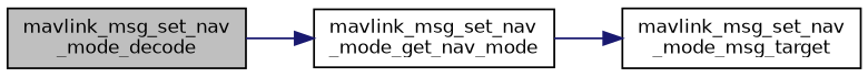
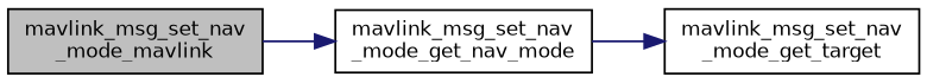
  digraph {
    rankdir=LR
    node [color=black fillcolor=white fontname=Helvetica fontsize=10 shape=record style=filled]
    edge [color=midnightblue fontname=Helvetica fontsize=10 labelfontname=Helvetica labelfontsize=10 style=solid]
-   n1 [fillcolor=grey75 fontcolor=black height=0.2 label="mavlink_msg_set_nav\l_mode_decode" width=0.4]
+   n1 [fillcolor=grey75 fontcolor=black height=0.2 label="mavlink_msg_set_nav\l_mode_mavlink" width=0.4]
    n2 [height=0.2 label="mavlink_msg_set_nav\l_mode_get_nav_mode" width=0.4]
-   n3 [height=0.2 label="mavlink_msg_set_nav\l_mode_msg_target" width=0.4]
+   n3 [height=0.2 label="mavlink_msg_set_nav\l_mode_get_target" width=0.4]
    n1 -> n2
    n2 -> n3
  }
